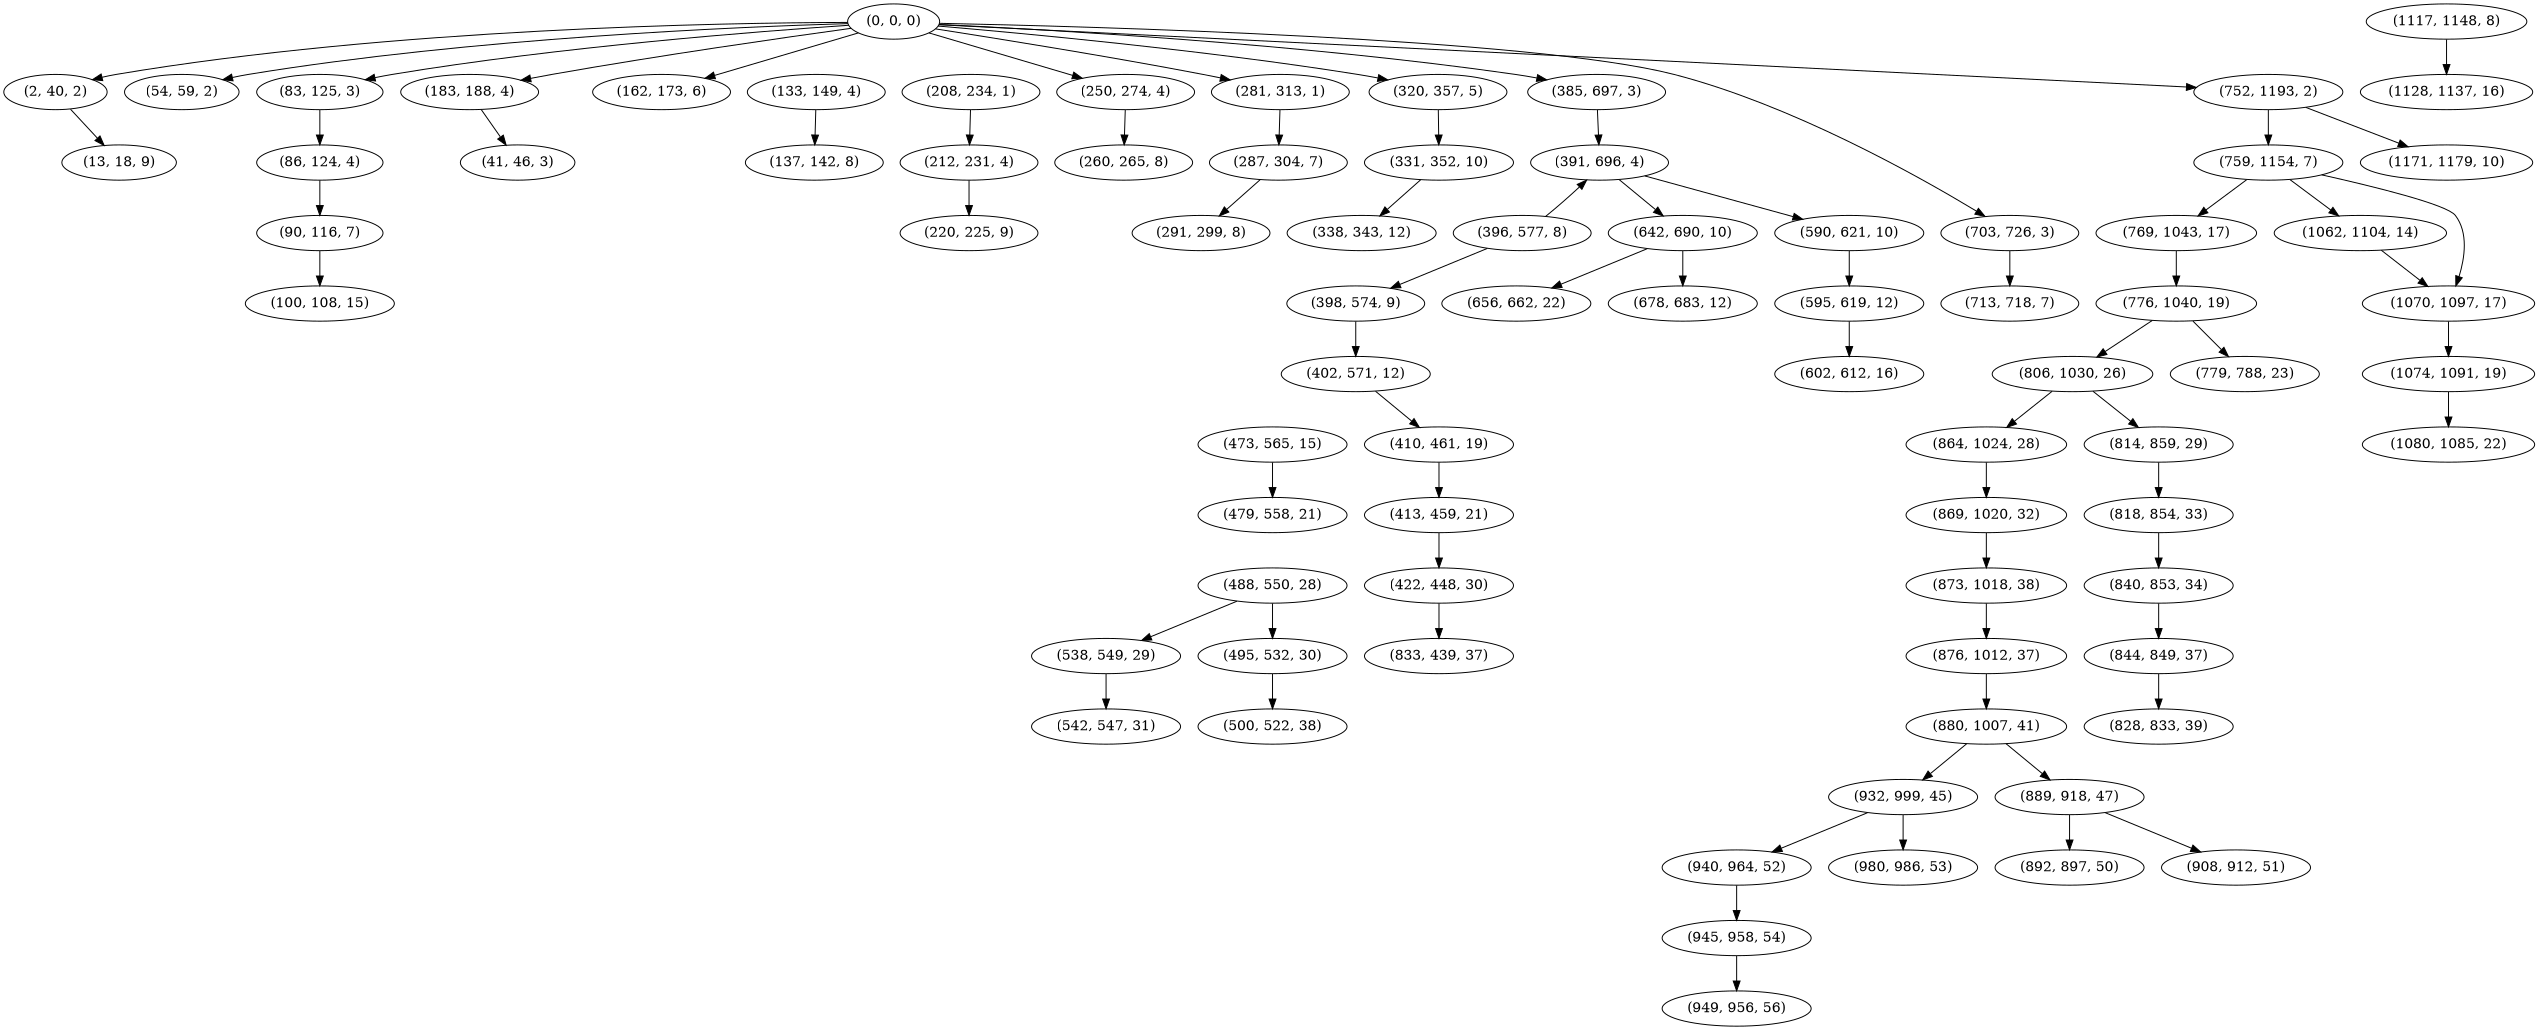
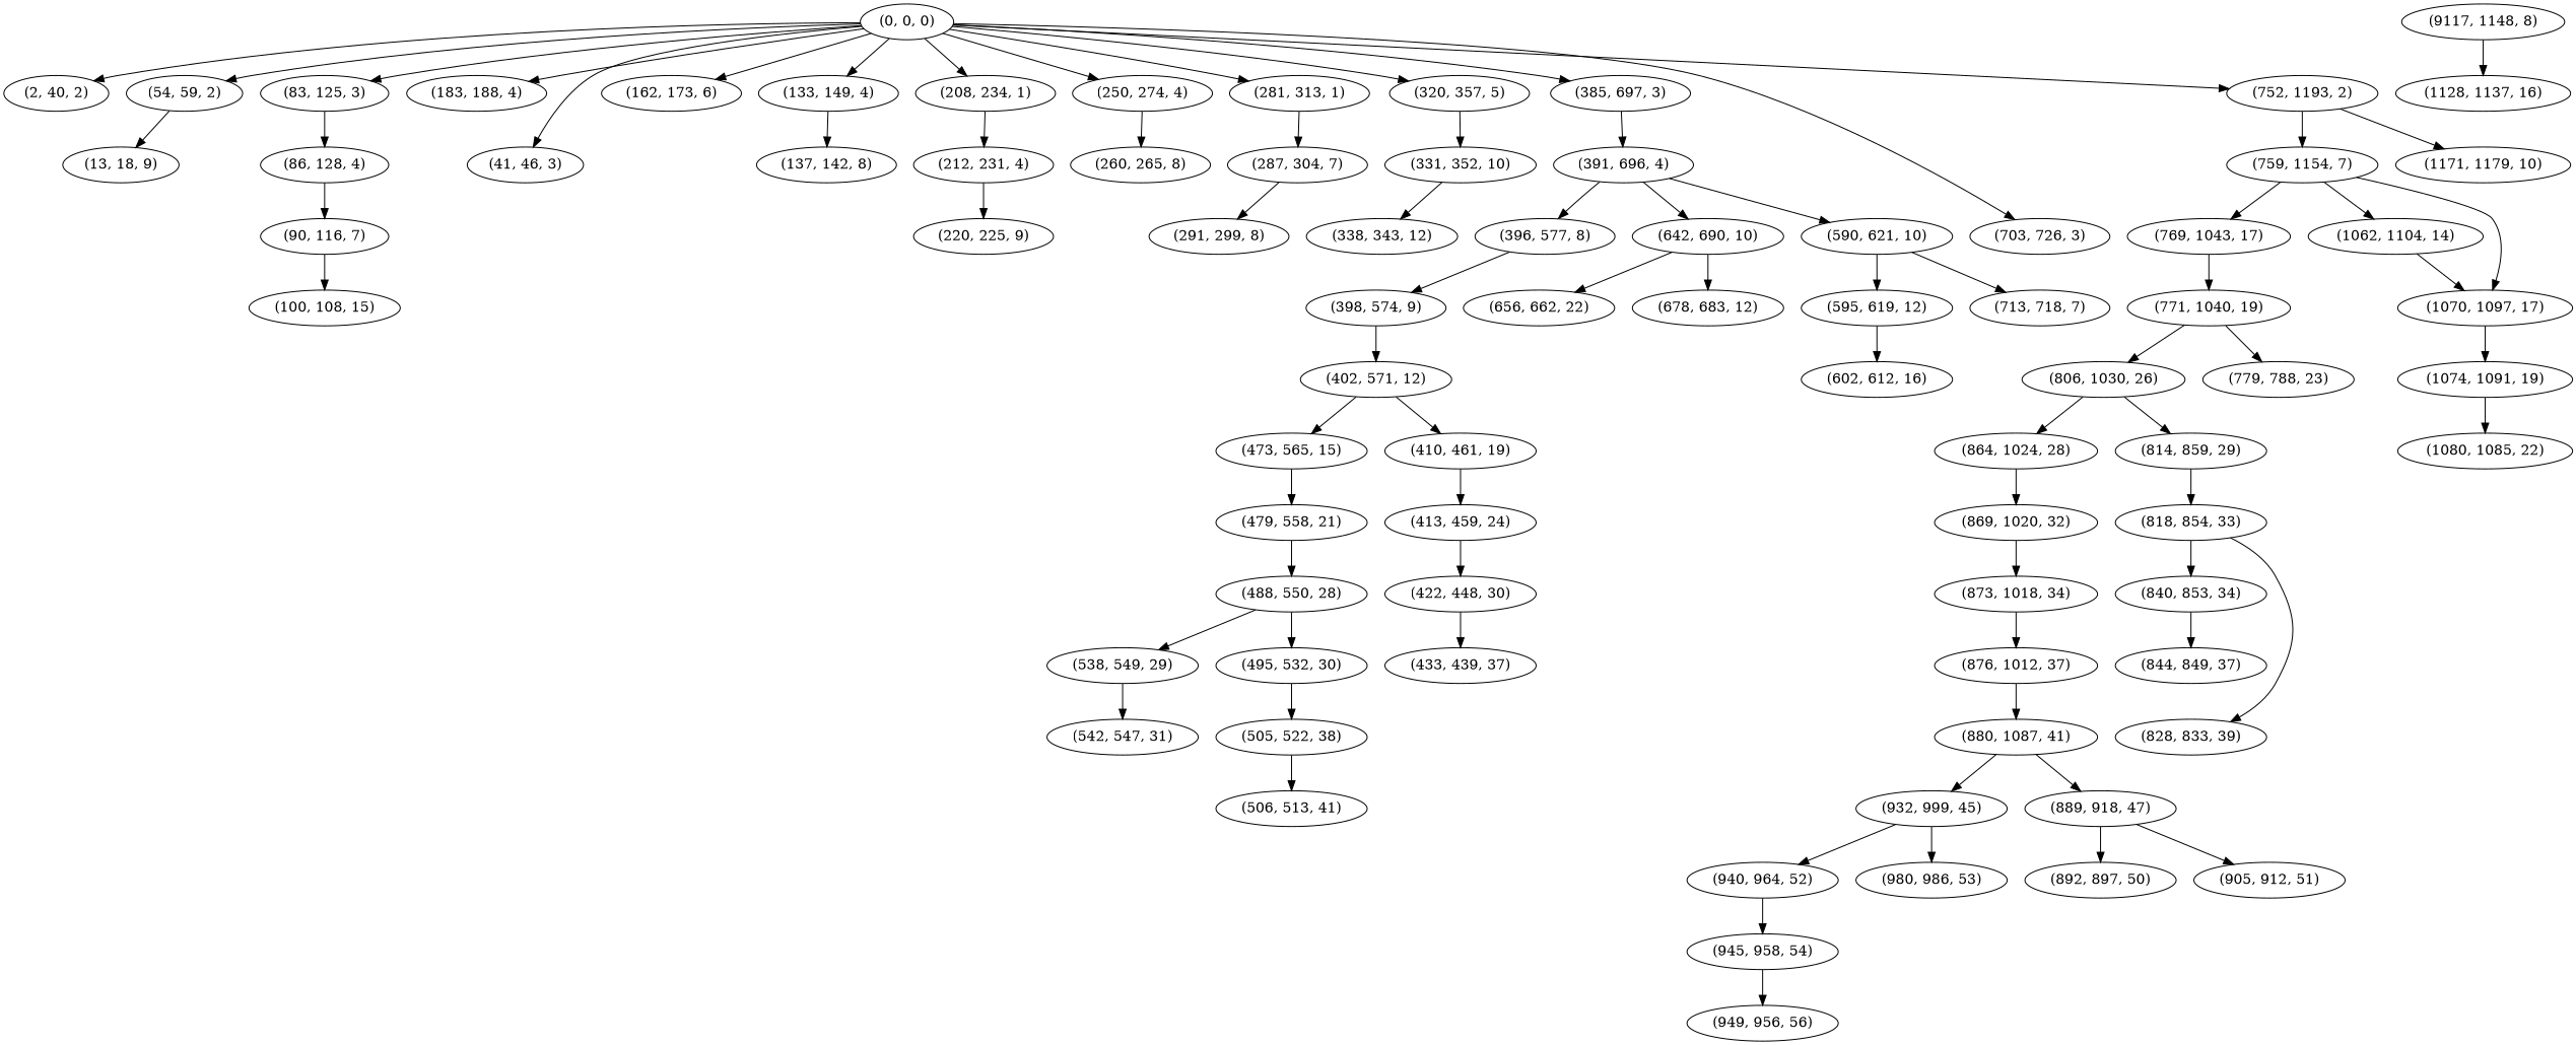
  digraph {
    n1 [label="(2, 40, 2)"]
    "(0, 0, 0)"
    "(41, 46, 3)"
    "(54, 59, 2)"
    "(83, 125, 3)"
    "(133, 149, 4)"
    "(162, 173, 6)"
    "(183, 188, 4)"
    "(208, 234, 1)"
    "(250, 274, 4)"
    "(281, 313, 1)"
    "(320, 357, 5)"
    "(385, 697, 3)"
    "(703, 726, 3)"
    "(752, 1193, 2)"
    "(13, 18, 9)"
-   "(86, 124, 4)"
+   "(86, 124, 4)" [label="(86, 128, 4)"]
    "(137, 142, 8)"
    "(212, 231, 4)"
    "(260, 265, 8)"
    "(287, 304, 7)"
    "(331, 352, 10)"
    "(391, 696, 4)"
    "(713, 718, 7)"
    "(759, 1154, 7)"
    "(1171, 1179, 10)"
    "(90, 116, 7)"
    "(100, 108, 15)"
    "(220, 225, 9)"
    "(291, 299, 8)"
    "(338, 343, 12)"
    "(396, 577, 8)"
    "(590, 621, 10)"
    "(642, 690, 10)"
    "(398, 574, 9)"
    "(595, 619, 12)"
    "(656, 662, 22)"
    "(678, 683, 12)"
    "(402, 571, 12)"
    "(410, 461, 19)"
    "(473, 565, 15)"
-   "(413, 459, 21)"
+   "(413, 459, 21)" [label="(413, 459, 24)"]
    "(479, 558, 21)"
    "(422, 448, 30)"
-   "(433, 439, 37)" [label="(833, 439, 37)"]
+   "(433, 439, 37)"
    "(488, 550, 28)"
    n47 [label="(495, 532, 30)"]
    "(538, 549, 29)"
-   "(500, 522, 38)"
+   "(500, 522, 38)" [label="(505, 522, 38)"]
    "(542, 547, 31)"
+   "(506, 513, 41)"
    "(602, 612, 16)"
    "(769, 1043, 17)"
    "(1062, 1104, 14)"
    "(1070, 1097, 17)"
-   "(771, 1040, 19)" [label="(776, 1040, 19)"]
-   "(1117, 1148, 8)"
+   "(771, 1040, 19)"
+   "(1117, 1148, 8)" [label="(9117, 1148, 8)"]
    "(1128, 1137, 16)"
    "(779, 788, 23)"
    "(806, 1030, 26)"
    "(814, 859, 29)"
    "(864, 1024, 28)"
    "(818, 854, 33)"
    "(869, 1020, 32)"
    "(828, 833, 39)"
    "(840, 853, 34)"
    "(844, 849, 37)"
-   "(873, 1018, 34)" [label="(873, 1018, 38)"]
+   "(873, 1018, 34)"
    "(876, 1012, 37)"
-   "(880, 1007, 41)"
+   "(880, 1007, 41)" [label="(880, 1087, 41)"]
    "(889, 918, 47)"
    "(932, 999, 45)"
    "(892, 897, 50)"
-   "(905, 912, 51)" [label="(908, 912, 51)"]
+   "(905, 912, 51)"
    "(940, 964, 52)"
    "(980, 986, 53)"
    "(945, 958, 54)"
    "(949, 956, 56)"
    "(1074, 1091, 19)"
    "(1080, 1085, 22)"
-   n1 -> "(13, 18, 9)"
+   "(54, 59, 2)" -> "(13, 18, 9)"
    "(0, 0, 0)" -> n1
-   "(183, 188, 4)" -> "(41, 46, 3)"
+   "(0, 0, 0)" -> "(41, 46, 3)"
    "(0, 0, 0)" -> "(54, 59, 2)"
    "(0, 0, 0)" -> "(83, 125, 3)"
+   "(0, 0, 0)" -> "(133, 149, 4)"
    "(0, 0, 0)" -> "(162, 173, 6)"
    "(0, 0, 0)" -> "(183, 188, 4)"
+   "(0, 0, 0)" -> "(208, 234, 1)"
    "(0, 0, 0)" -> "(250, 274, 4)"
    "(0, 0, 0)" -> "(281, 313, 1)"
    "(0, 0, 0)" -> "(320, 357, 5)"
    "(0, 0, 0)" -> "(385, 697, 3)"
    "(0, 0, 0)" -> "(703, 726, 3)"
    "(0, 0, 0)" -> "(752, 1193, 2)"
    "(83, 125, 3)" -> "(86, 124, 4)"
    "(133, 149, 4)" -> "(137, 142, 8)"
    "(208, 234, 1)" -> "(212, 231, 4)"
    "(250, 274, 4)" -> "(260, 265, 8)"
    "(281, 313, 1)" -> "(287, 304, 7)"
    "(320, 357, 5)" -> "(331, 352, 10)"
    "(385, 697, 3)" -> "(391, 696, 4)"
-   "(703, 726, 3)" -> "(713, 718, 7)"
+   "(590, 621, 10)" -> "(713, 718, 7)"
    "(752, 1193, 2)" -> "(759, 1154, 7)"
    "(752, 1193, 2)" -> "(1171, 1179, 10)"
    "(86, 124, 4)" -> "(90, 116, 7)"
    "(212, 231, 4)" -> "(220, 225, 9)"
    "(287, 304, 7)" -> "(291, 299, 8)"
    "(331, 352, 10)" -> "(338, 343, 12)"
-   "(396, 577, 8)" -> "(391, 696, 4)"
+   "(391, 696, 4)" -> "(396, 577, 8)"
    "(391, 696, 4)" -> "(590, 621, 10)"
    "(391, 696, 4)" -> "(642, 690, 10)"
    "(759, 1154, 7)" -> "(769, 1043, 17)"
    "(759, 1154, 7)" -> "(1062, 1104, 14)"
    "(759, 1154, 7)" -> "(1070, 1097, 17)"
    "(90, 116, 7)" -> "(100, 108, 15)"
    "(396, 577, 8)" -> "(398, 574, 9)"
    "(590, 621, 10)" -> "(595, 619, 12)"
    "(642, 690, 10)" -> "(656, 662, 22)"
    "(642, 690, 10)" -> "(678, 683, 12)"
    "(398, 574, 9)" -> "(402, 571, 12)"
    "(595, 619, 12)" -> "(602, 612, 16)"
    "(402, 571, 12)" -> "(410, 461, 19)"
+   "(402, 571, 12)" -> "(473, 565, 15)"
    "(410, 461, 19)" -> "(413, 459, 21)"
    "(473, 565, 15)" -> "(479, 558, 21)"
    "(413, 459, 21)" -> "(422, 448, 30)"
+   "(479, 558, 21)" -> "(488, 550, 28)"
    "(422, 448, 30)" -> "(433, 439, 37)"
    "(488, 550, 28)" -> n47
    "(488, 550, 28)" -> "(538, 549, 29)"
    n47 -> "(500, 522, 38)"
    "(538, 549, 29)" -> "(542, 547, 31)"
+   "(500, 522, 38)" -> "(506, 513, 41)"
    "(769, 1043, 17)" -> "(771, 1040, 19)"
    "(1062, 1104, 14)" -> "(1070, 1097, 17)"
    "(1070, 1097, 17)" -> "(1074, 1091, 19)"
    "(771, 1040, 19)" -> "(779, 788, 23)"
    "(771, 1040, 19)" -> "(806, 1030, 26)"
    "(1117, 1148, 8)" -> "(1128, 1137, 16)"
    "(806, 1030, 26)" -> "(814, 859, 29)"
    "(806, 1030, 26)" -> "(864, 1024, 28)"
    "(814, 859, 29)" -> "(818, 854, 33)"
    "(864, 1024, 28)" -> "(869, 1020, 32)"
-   "(844, 849, 37)" -> "(828, 833, 39)"
+   "(818, 854, 33)" -> "(828, 833, 39)"
    "(818, 854, 33)" -> "(840, 853, 34)"
    "(869, 1020, 32)" -> "(873, 1018, 34)"
    "(840, 853, 34)" -> "(844, 849, 37)"
    "(873, 1018, 34)" -> "(876, 1012, 37)"
    "(876, 1012, 37)" -> "(880, 1007, 41)"
    "(880, 1007, 41)" -> "(889, 918, 47)"
    "(880, 1007, 41)" -> "(932, 999, 45)"
    "(889, 918, 47)" -> "(892, 897, 50)"
    "(889, 918, 47)" -> "(905, 912, 51)"
    "(932, 999, 45)" -> "(940, 964, 52)"
    "(932, 999, 45)" -> "(980, 986, 53)"
    "(940, 964, 52)" -> "(945, 958, 54)"
    "(945, 958, 54)" -> "(949, 956, 56)"
    "(1074, 1091, 19)" -> "(1080, 1085, 22)"
  }
